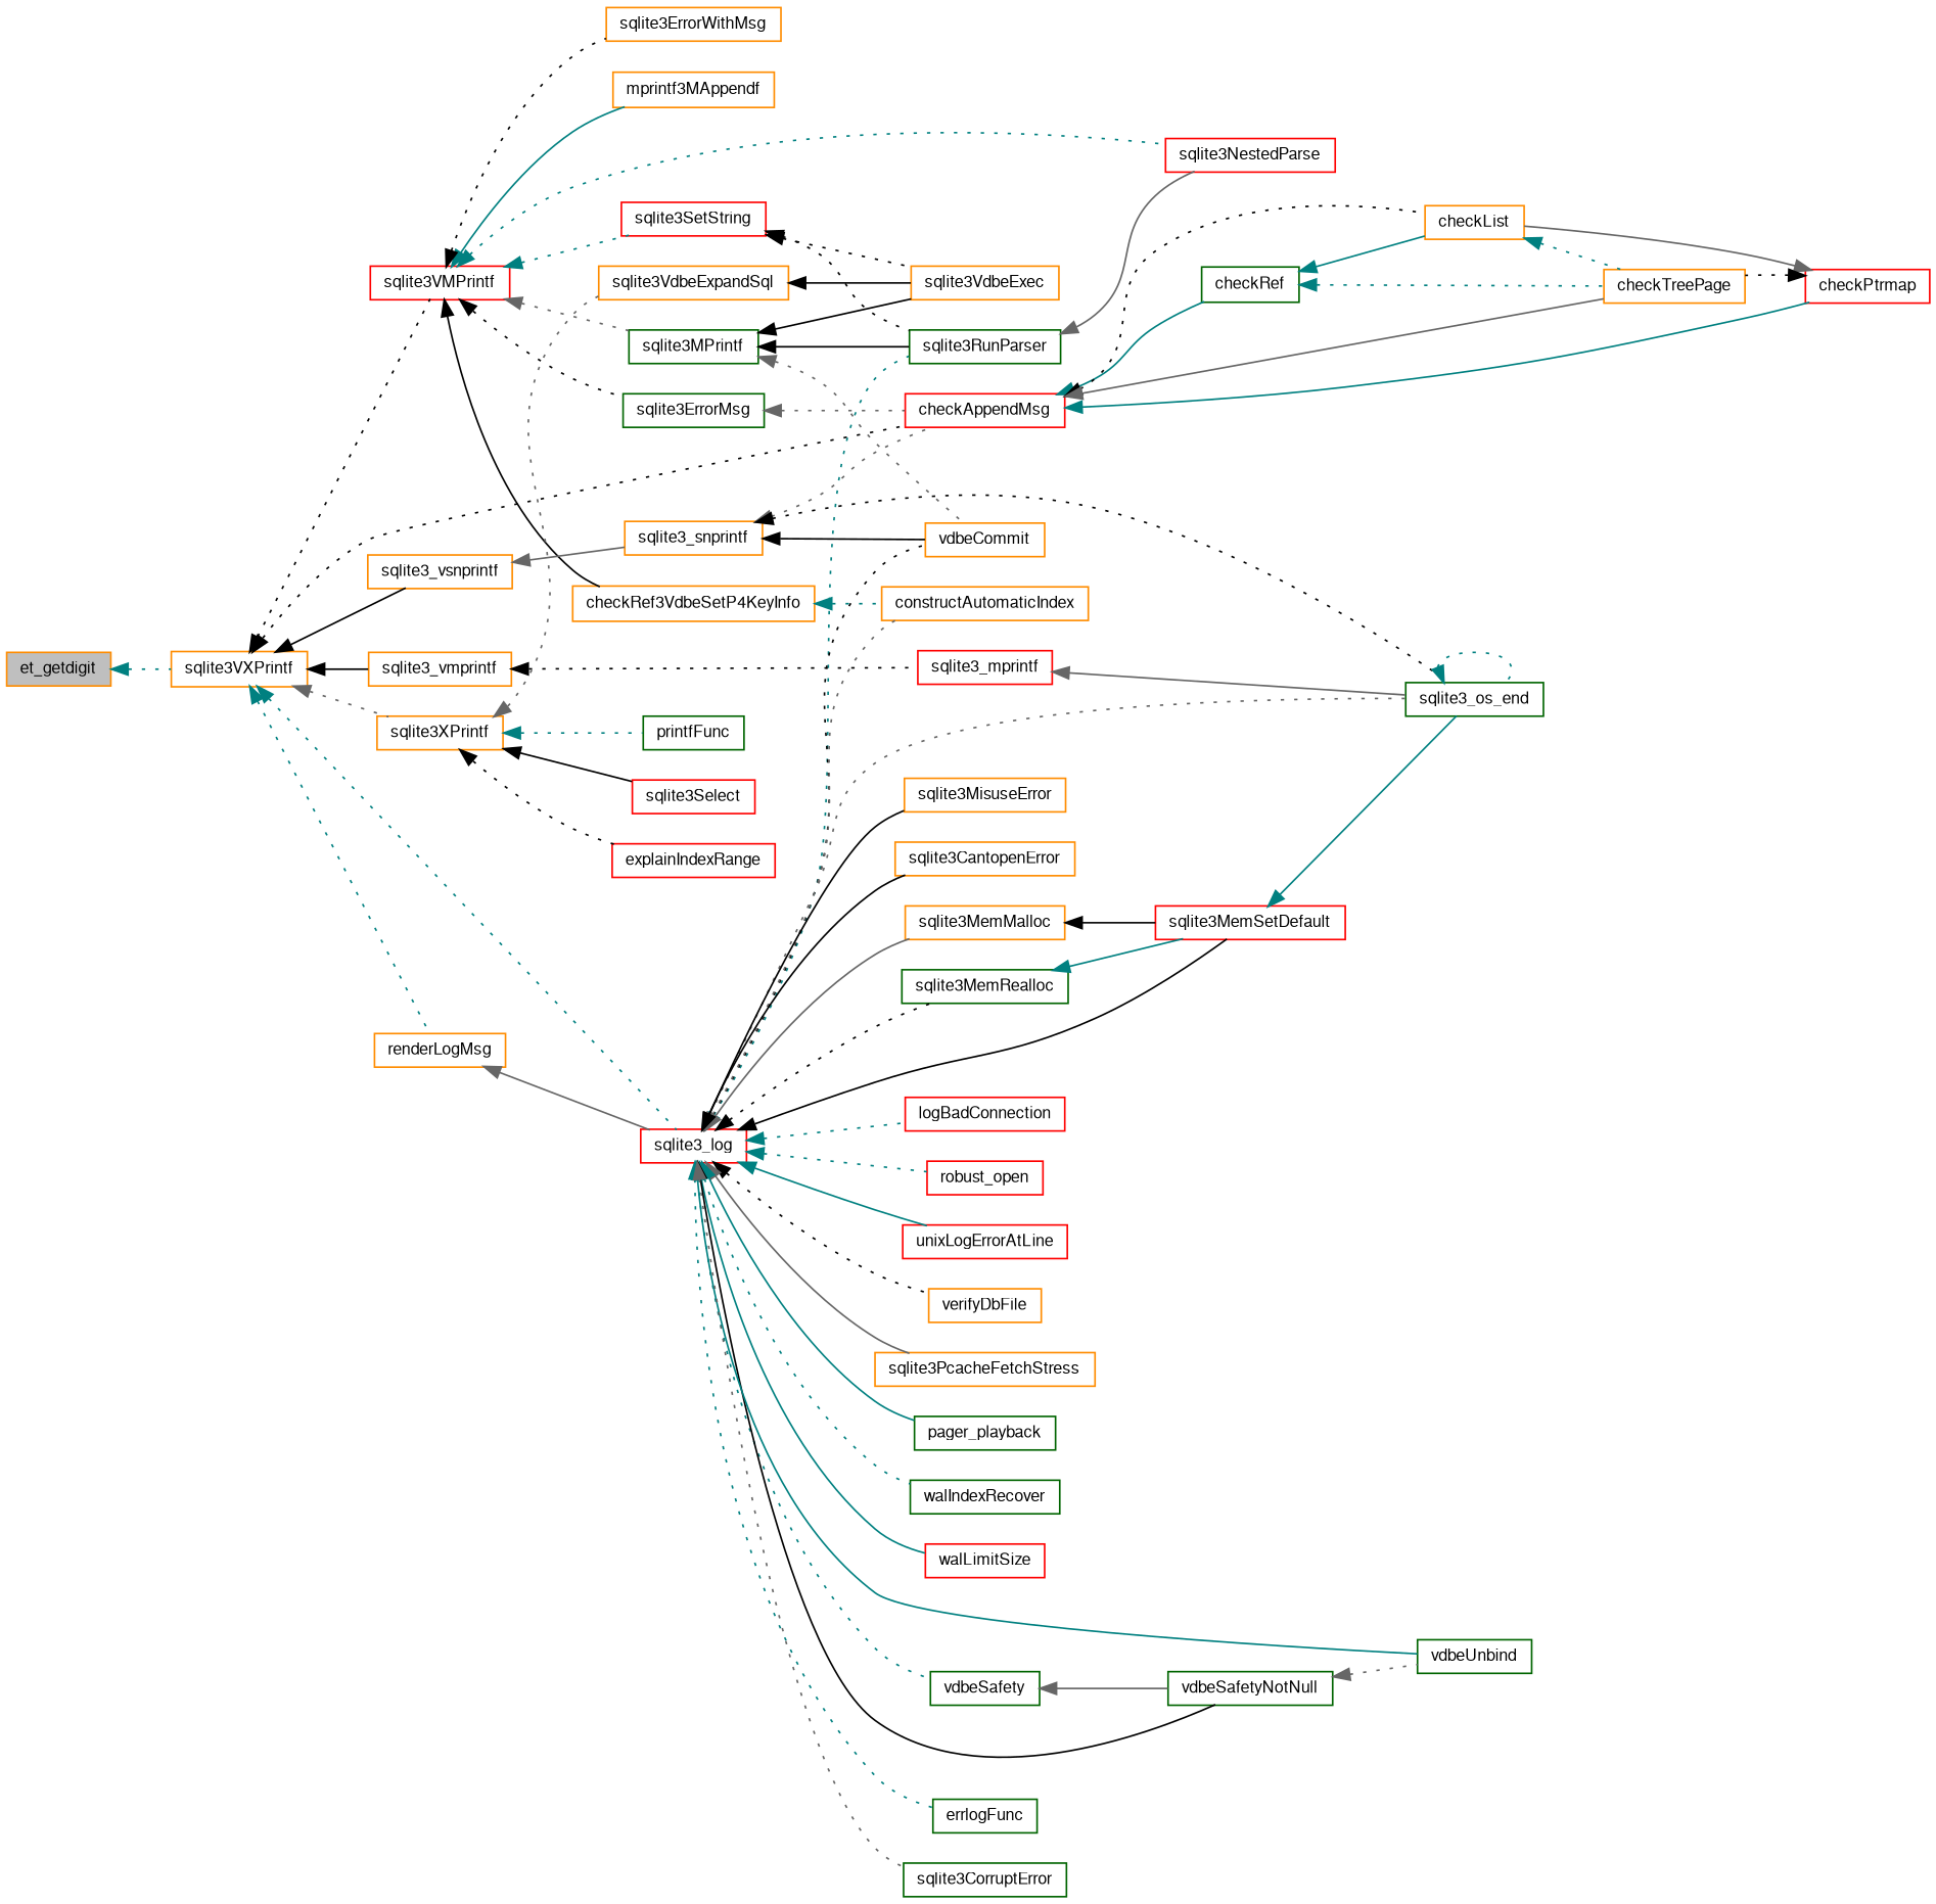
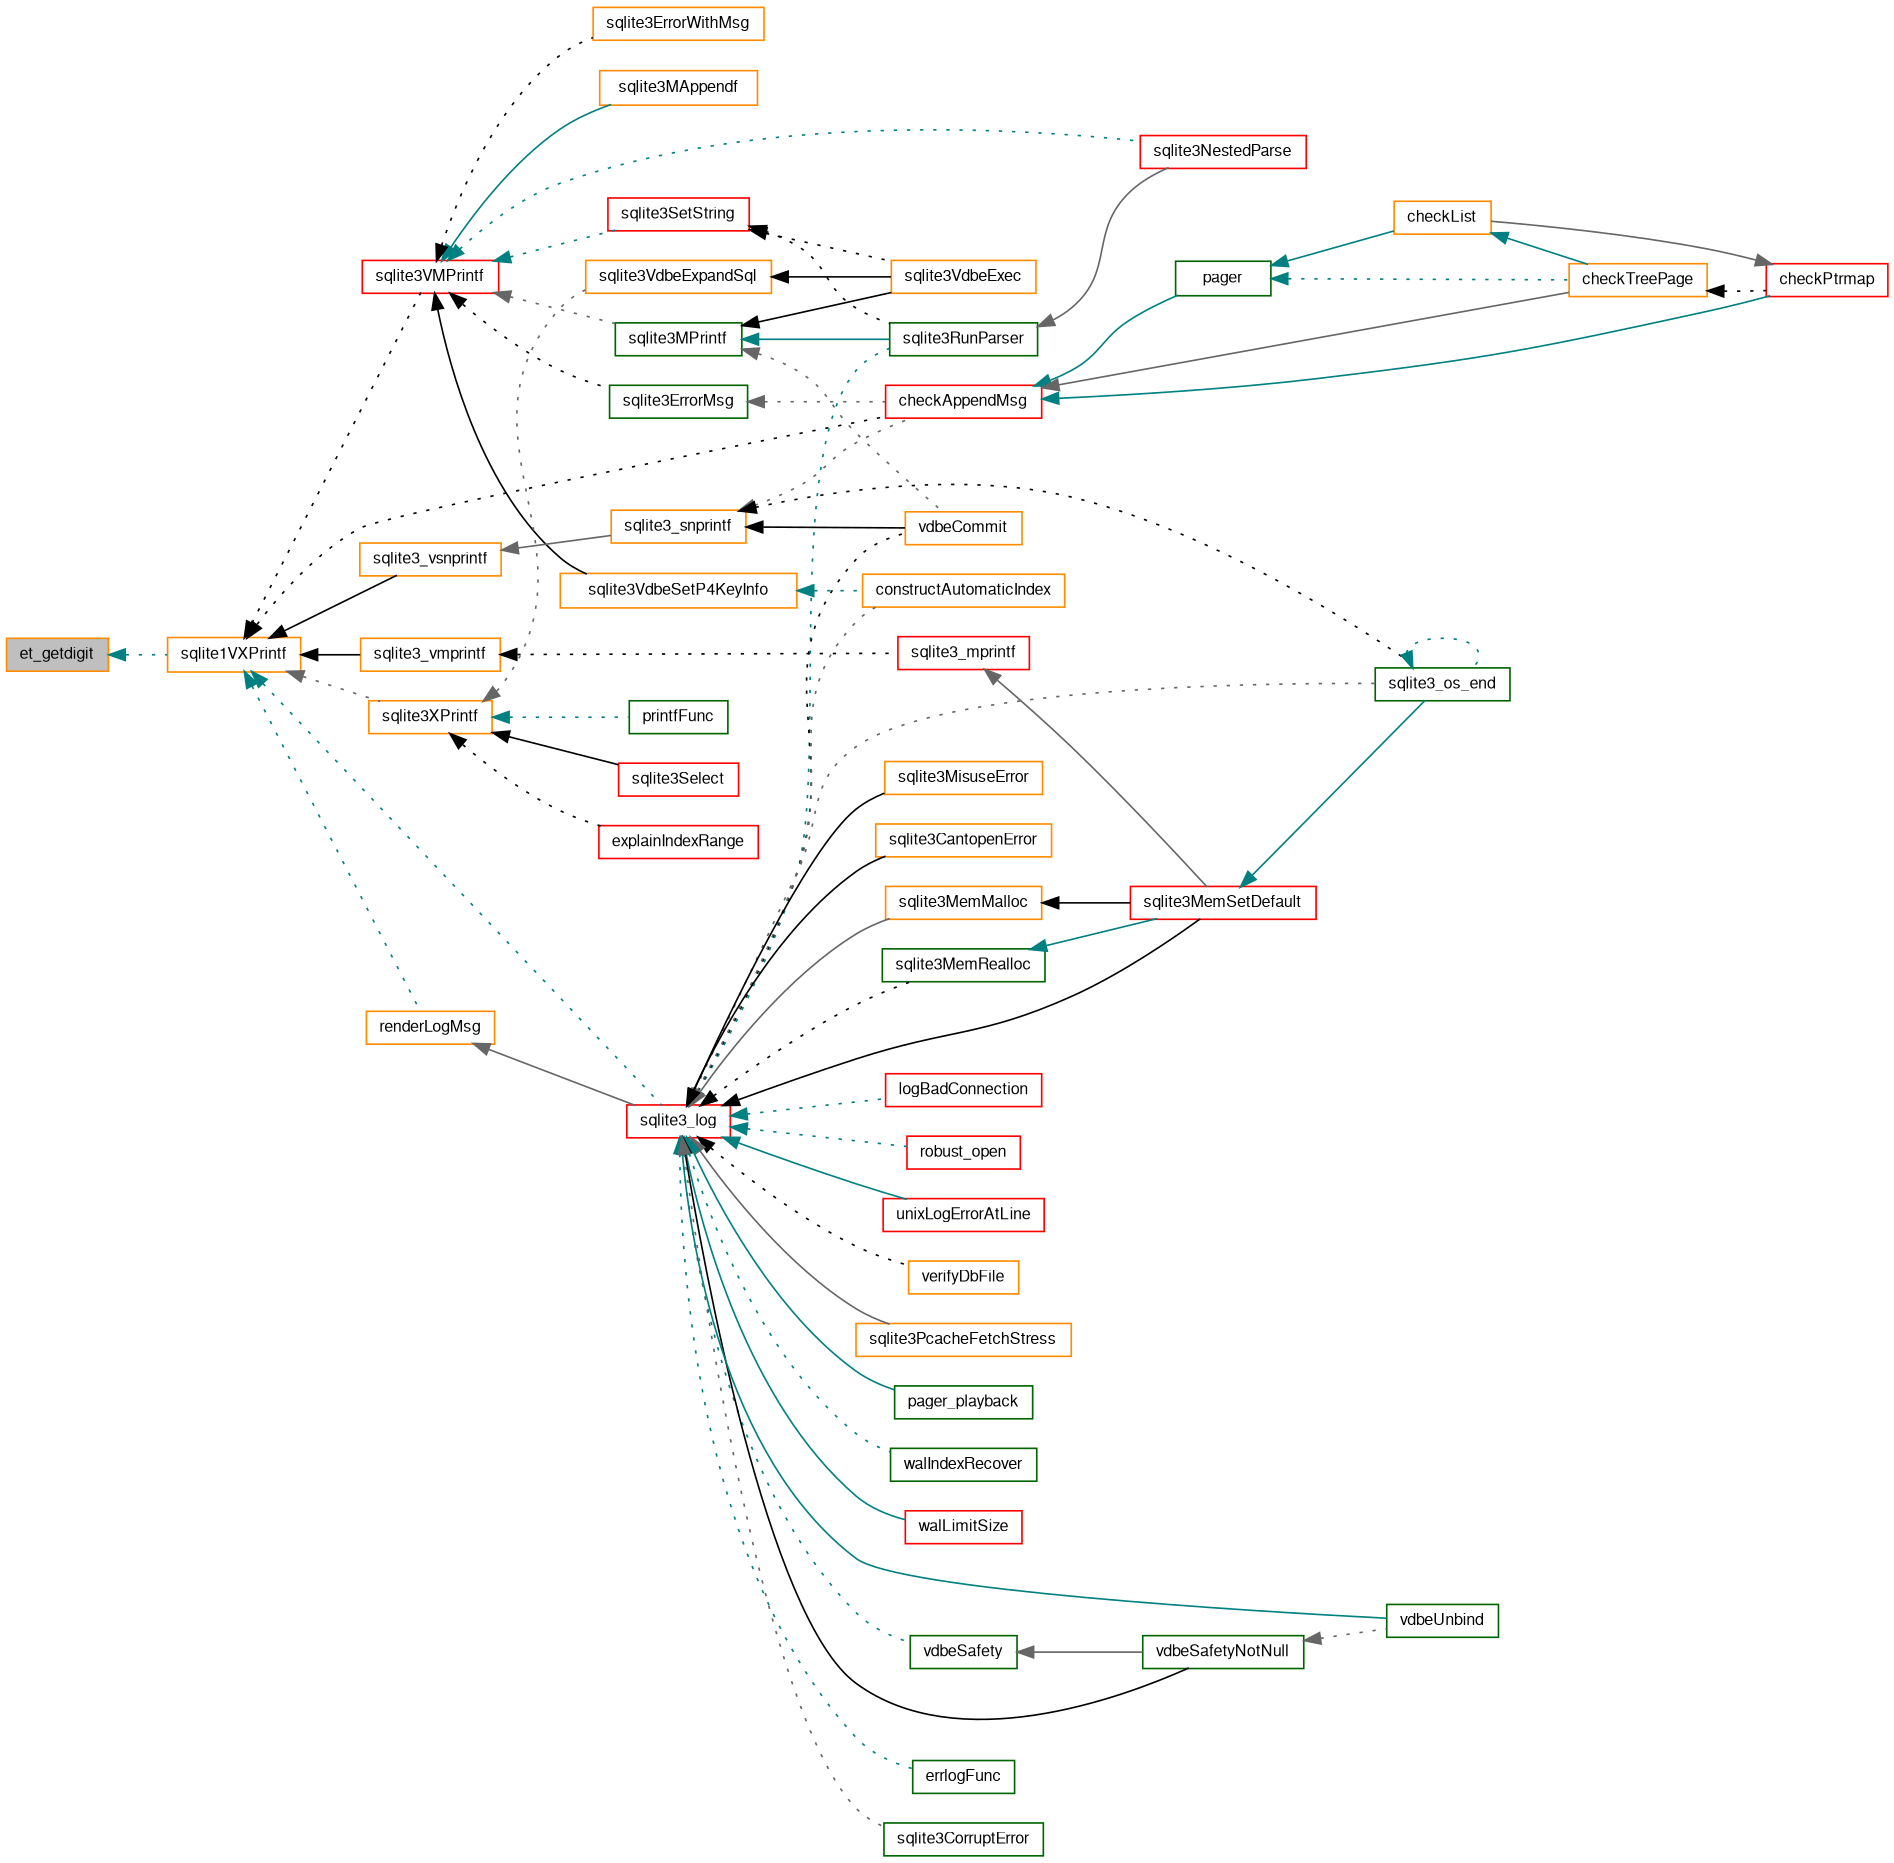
  digraph {
    rankdir=LR
    node [color=darkorange fillcolor=white fontname=FreeSans fontsize=10 shape=record style=filled]
    edge [color=black dir=back fontname=FreeSans fontsize=10 labelfontname=FreeSans labelfontsize=10 style=dotted]
    n1 [fillcolor=grey75 fontcolor=black height=0.2 label=et_getdigit width=0.4]
-   n2 [height=0.2 label=sqlite3VXPrintf width=0.4]
+   n2 [height=0.2 label=sqlite1VXPrintf width=0.4]
    n3 [color=red height=0.2 label=sqlite3VMPrintf width=0.4]
    n4 [height=0.2 label=sqlite3_vmprintf width=0.4]
    n5 [height=0.2 label=sqlite3_vsnprintf width=0.4]
    n6 [color=red height=0.2 label=checkAppendMsg width=0.4]
    n7 [height=0.2 label=renderLogMsg width=0.4]
    n8 [color=red height=0.2 label=sqlite3_log width=0.4]
    n9 [height=0.2 label=sqlite3XPrintf width=0.4]
    n10 [color=red height=0.2 label=sqlite3SetString width=0.4]
    n11 [color=red height=0.2 label=sqlite3NestedParse width=0.4]
    n12 [color=darkgreen height=0.2 label=sqlite3MPrintf width=0.4]
-   n13 [height=0.2 label=mprintf3MAppendf width=0.4]
+   n13 [height=0.2 label=sqlite3MAppendf width=0.4]
    n14 [height=0.2 label=sqlite3ErrorWithMsg width=0.4]
    n15 [color=darkgreen height=0.2 label=sqlite3ErrorMsg width=0.4]
-   n16 [height=0.2 label=checkRef3VdbeSetP4KeyInfo width=0.4]
+   n16 [height=0.2 label=sqlite3VdbeSetP4KeyInfo width=0.4]
    n17 [color=red height=0.2 label=sqlite3_mprintf width=0.4]
    n18 [height=0.2 label=sqlite3_snprintf width=0.4]
-   n19 [color=darkgreen height=0.2 label=checkRef width=0.4]
+   n19 [color=darkgreen height=0.2 label=pager width=0.4]
    n20 [height=0.2 label=checkList width=0.4]
    n21 [height=0.2 label=checkTreePage width=0.4]
    n22 [color=red height=0.2 label=checkPtrmap width=0.4]
    n23 [color=darkgreen height=0.2 label=sqlite3RunParser width=0.4]
    n24 [height=0.2 label=vdbeCommit width=0.4]
    n25 [height=0.2 label=constructAutomaticIndex width=0.4]
    n26 [color=darkgreen height=0.2 label=sqlite3_os_end width=0.4]
    n27 [height=0.2 label=sqlite3MemMalloc width=0.4]
    n28 [color=red height=0.2 label=sqlite3MemSetDefault width=0.4]
    n29 [color=darkgreen height=0.2 label=sqlite3MemRealloc width=0.4]
    n30 [color=red height=0.2 label=logBadConnection width=0.4]
    n31 [color=red height=0.2 label=robust_open width=0.4]
    n32 [color=red height=0.2 label=unixLogErrorAtLine width=0.4]
    n33 [height=0.2 label=verifyDbFile width=0.4]
    n34 [height=0.2 label=sqlite3PcacheFetchStress width=0.4]
    n35 [color=darkgreen height=0.2 label=pager_playback width=0.4]
    n36 [color=darkgreen height=0.2 label=walIndexRecover width=0.4]
    n37 [color=red height=0.2 label=walLimitSize width=0.4]
    n38 [color=darkgreen height=0.2 label=vdbeSafety width=0.4]
    n39 [color=darkgreen height=0.2 label=vdbeSafetyNotNull width=0.4]
    n40 [color=darkgreen height=0.2 label=vdbeUnbind width=0.4]
    n41 [color=darkgreen height=0.2 label=errlogFunc width=0.4]
    n42 [color=darkgreen height=0.2 label=sqlite3CorruptError width=0.4]
    n43 [height=0.2 label=sqlite3MisuseError width=0.4]
    n44 [height=0.2 label=sqlite3CantopenError width=0.4]
    n45 [height=0.2 label=sqlite3VdbeExpandSql width=0.4]
    n46 [color=darkgreen height=0.2 label=printfFunc width=0.4]
    n47 [color=red height=0.2 label=sqlite3Select width=0.4]
    n48 [color=red height=0.2 label=explainIndexRange width=0.4]
    n49 [height=0.2 label=sqlite3VdbeExec width=0.4]
    n1 -> n2 [color=teal]
    n2 -> n3
    n2 -> n4 [style=solid]
    n2 -> n5 [style=solid]
    n2 -> n6
    n2 -> n7 [color=teal]
    n2 -> n8 [color=teal]
    n2 -> n9 [color=gray40]
    n3 -> n10 [color=teal]
    n3 -> n11 [color=teal]
    n3 -> n12 [color=gray40]
    n3 -> n13 [color=teal style=solid]
    n3 -> n14
    n3 -> n15
    n3 -> n16 [style=solid]
    n4 -> n17
    n5 -> n18 [color=gray40 style=solid]
    n6 -> n19 [color=teal style=solid]
-   n6 -> n20
    n6 -> n21 [color=gray40 style=solid]
    n6 -> n22 [color=teal style=solid]
    n7 -> n8 [color=gray40 style=solid]
    n8 -> n23 [color=teal]
    n8 -> n24
    n8 -> n25 [color=gray40]
    n8 -> n26 [color=gray40]
    n8 -> n27 [color=gray40 style=solid]
    n8 -> n28 [style=solid]
    n8 -> n29
    n8 -> n30 [color=teal]
    n8 -> n31 [color=teal]
    n8 -> n32 [color=teal style=solid]
    n8 -> n33
    n8 -> n34 [color=gray40 style=solid]
    n8 -> n35 [color=teal style=solid]
    n8 -> n36 [color=teal]
    n8 -> n37 [color=teal style=solid]
    n8 -> n38 [color=teal]
    n8 -> n39 [style=solid]
    n8 -> n40 [color=teal style=solid]
    n8 -> n41 [color=teal]
    n8 -> n42 [color=gray40]
    n8 -> n43 [style=solid]
    n8 -> n44 [style=solid]
    n9 -> n45 [color=gray40]
    n9 -> n46 [color=teal]
    n9 -> n47 [style=solid]
    n9 -> n48
    n10 -> n23
    n10 -> n49
-   n12 -> n23 [style=solid]
+   n12 -> n23 [color=teal style=solid]
    n12 -> n24 [color=gray40]
    n12 -> n49 [style=solid]
    n15 -> n6 [color=gray40]
    n16 -> n25 [color=teal]
-   n17 -> n26 [color=gray40 style=solid]
+   n17 -> n28 [color=gray40 style=solid]
    n18 -> n6 [color=gray40]
    n18 -> n24 [style=solid]
    n18 -> n26
    n19 -> n20 [color=teal style=solid]
    n19 -> n21 [color=teal]
-   n20 -> n21 [color=teal]
+   n20 -> n21 [color=teal style=solid]
    n22 -> n20 [color=gray40 style=solid]
-   n22 -> n21
+   n21 -> n22
    n23 -> n11 [color=gray40 style=solid]
    n26 -> n26 [color=teal]
    n27 -> n28 [style=solid]
    n28 -> n26 [color=teal style=solid]
    n29 -> n28 [color=teal style=solid]
    n38 -> n39 [color=gray40 style=solid]
    n39 -> n40 [color=gray40]
    n45 -> n49 [style=solid]
  }
